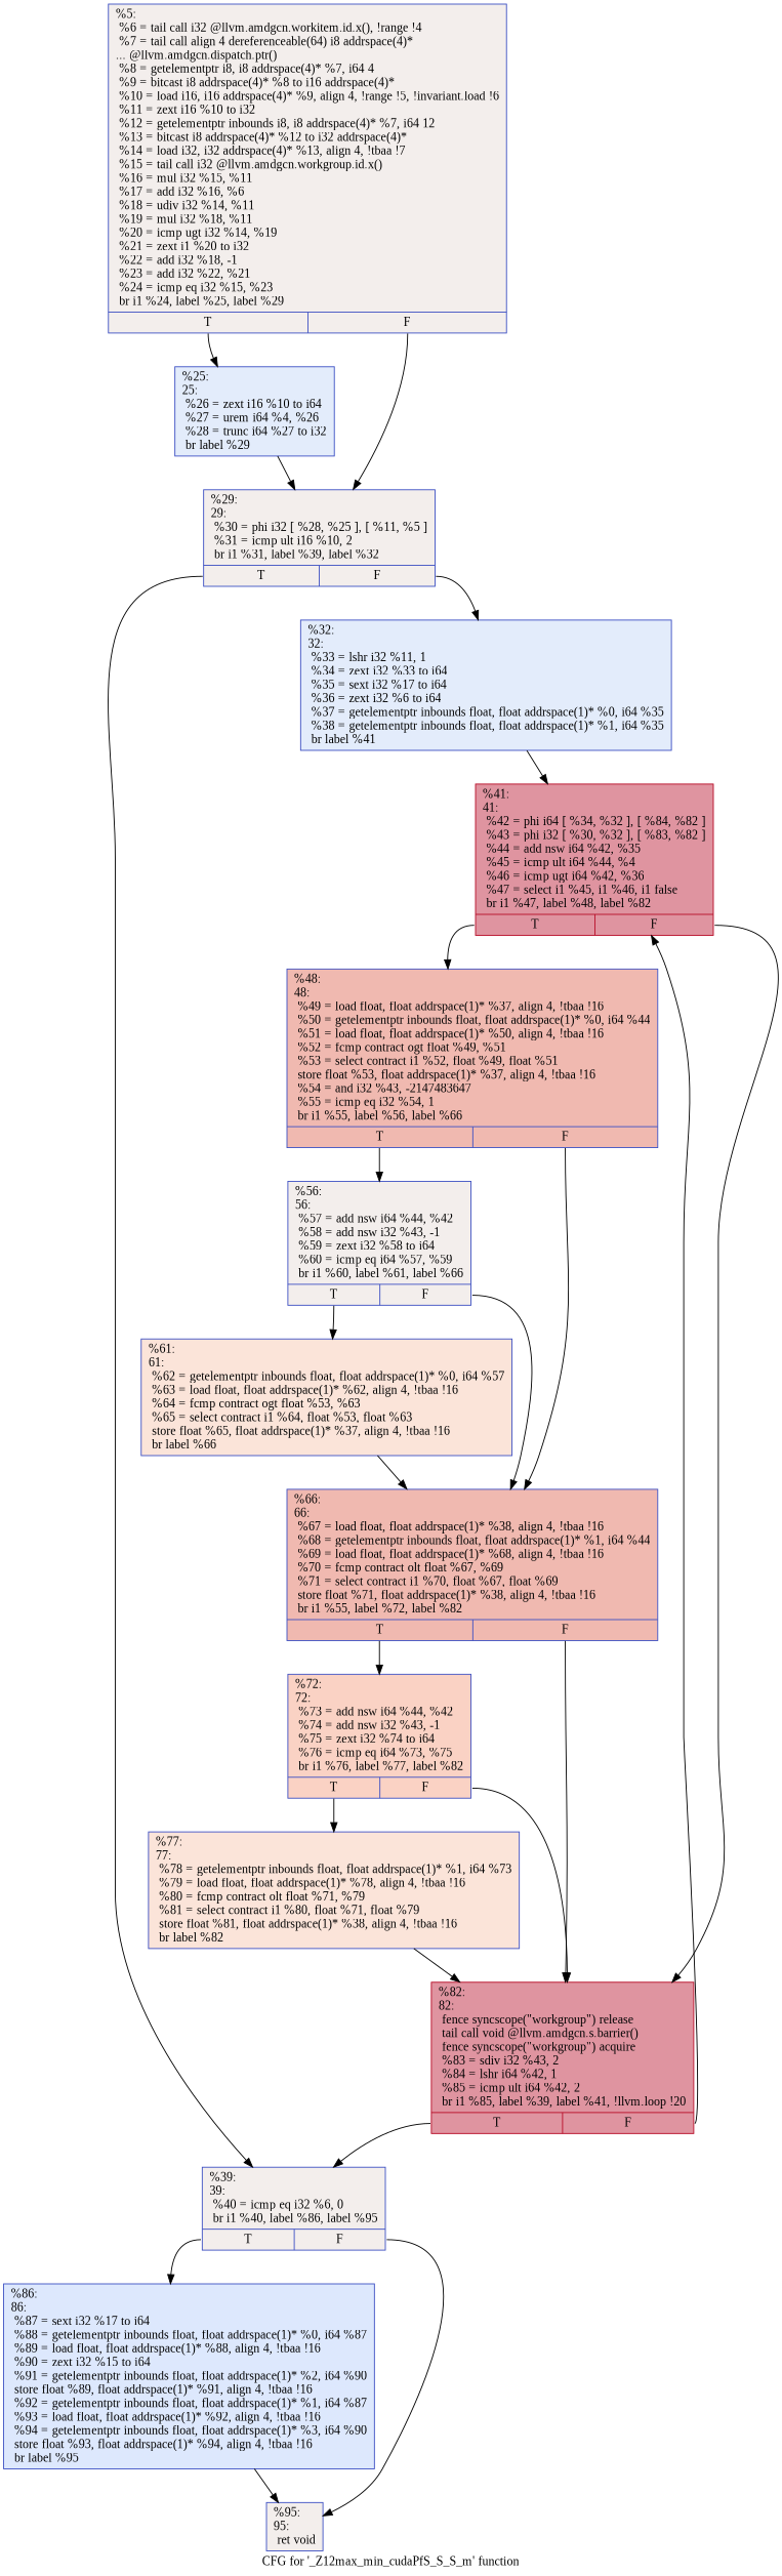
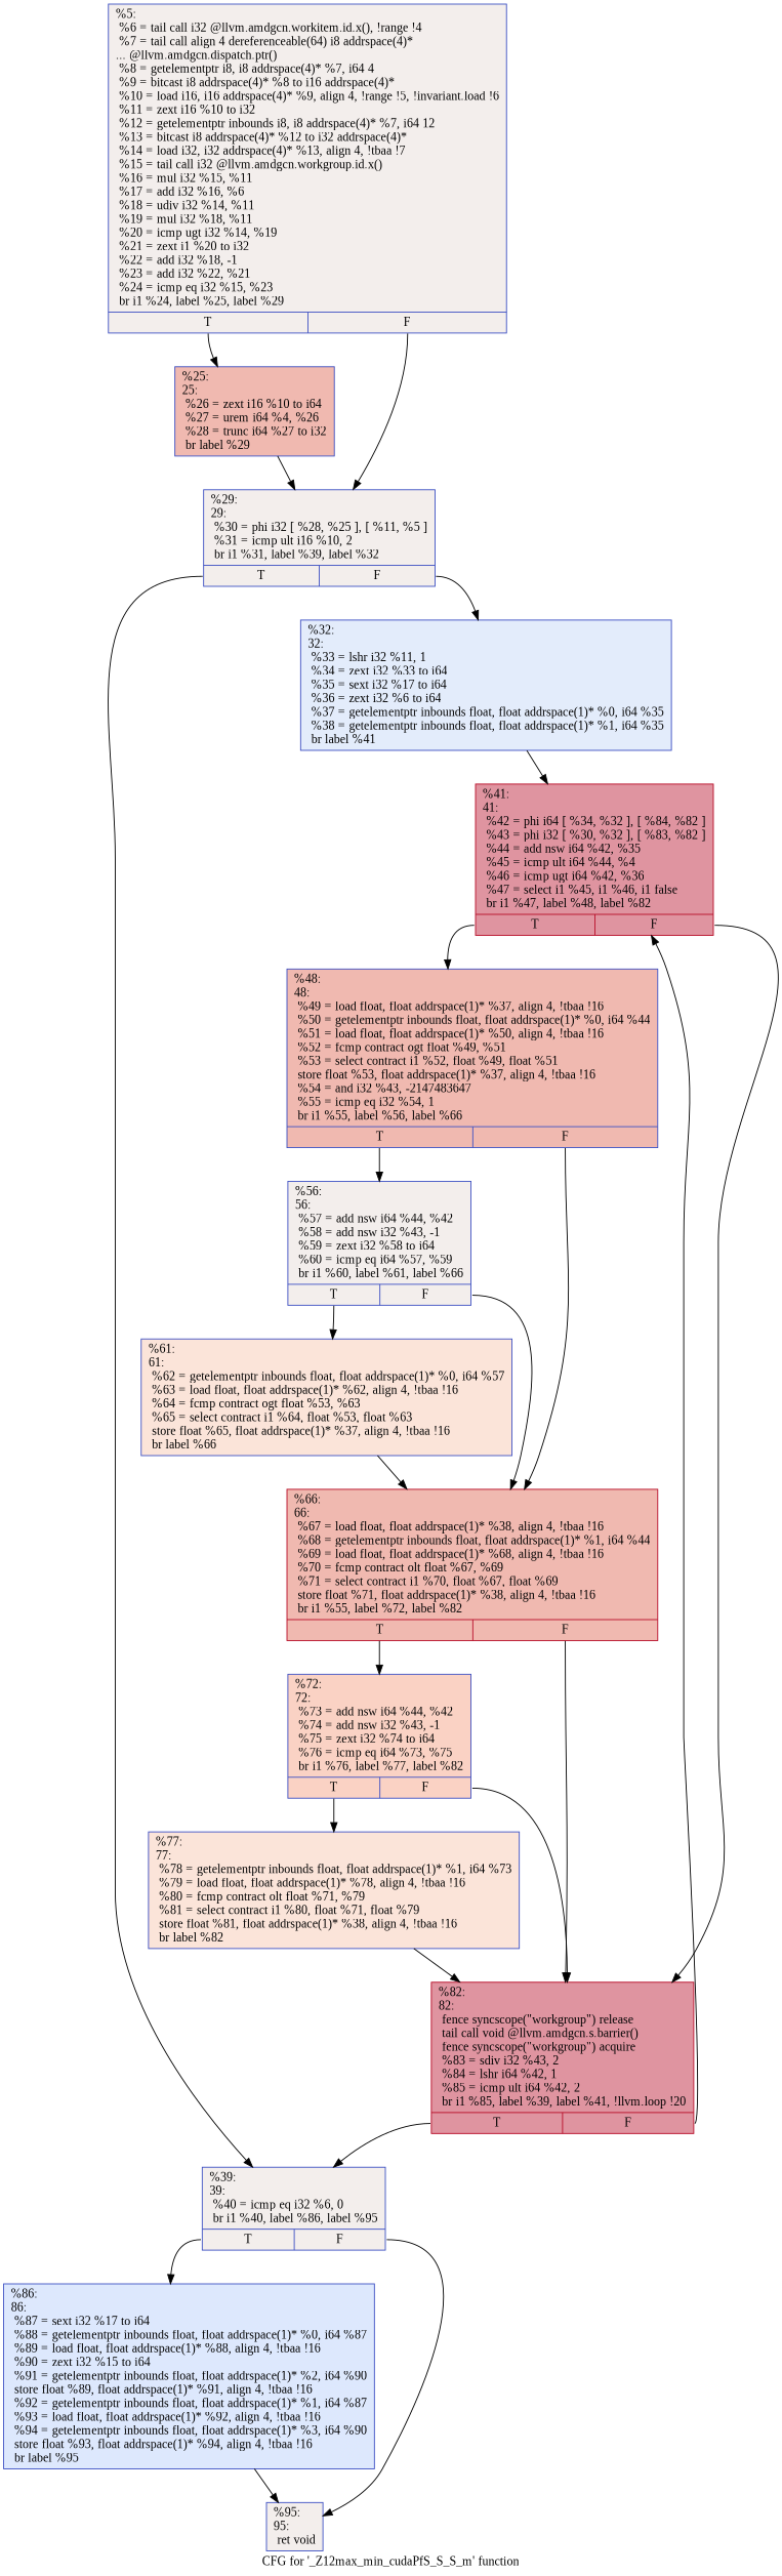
  digraph {
    fontname="Liberation Serif"
    label="CFG for '_Z12max_min_cudaPfS_S_S_m' function"
    node [color="#3d50c3ff" fillcolor="#e3d9d370" fontname="Liberation Serif" shape=record style=filled]
    edge [fontname="Liberation Serif" tailport=s0]
    n1 [label="{%5:\l  %6 = tail call i32 @llvm.amdgcn.workitem.id.x(), !range !4\l  %7 = tail call align 4 dereferenceable(64) i8 addrspace(4)*\l... @llvm.amdgcn.dispatch.ptr()\l  %8 = getelementptr i8, i8 addrspace(4)* %7, i64 4\l  %9 = bitcast i8 addrspace(4)* %8 to i16 addrspace(4)*\l  %10 = load i16, i16 addrspace(4)* %9, align 4, !range !5, !invariant.load !6\l  %11 = zext i16 %10 to i32\l  %12 = getelementptr inbounds i8, i8 addrspace(4)* %7, i64 12\l  %13 = bitcast i8 addrspace(4)* %12 to i32 addrspace(4)*\l  %14 = load i32, i32 addrspace(4)* %13, align 4, !tbaa !7\l  %15 = tail call i32 @llvm.amdgcn.workgroup.id.x()\l  %16 = mul i32 %15, %11\l  %17 = add i32 %16, %6\l  %18 = udiv i32 %14, %11\l  %19 = mul i32 %18, %11\l  %20 = icmp ugt i32 %14, %19\l  %21 = zext i1 %20 to i32\l  %22 = add i32 %18, -1\l  %23 = add i32 %22, %21\l  %24 = icmp eq i32 %15, %23\l  br i1 %24, label %25, label %29\l|{<s0>T|<s1>F}}"]
-   n2 [fillcolor="#bfd3f670" label="{%25:\l25:                                               \l  %26 = zext i16 %10 to i64\l  %27 = urem i64 %4, %26\l  %28 = trunc i64 %27 to i32\l  br label %29\l}"]
+   n2 [fillcolor="#de614d70" label="{%25:\l25:                                               \l  %26 = zext i16 %10 to i64\l  %27 = urem i64 %4, %26\l  %28 = trunc i64 %27 to i32\l  br label %29\l}"]
    n3 [label="{%29:\l29:                                               \l  %30 = phi i32 [ %28, %25 ], [ %11, %5 ]\l  %31 = icmp ult i16 %10, 2\l  br i1 %31, label %39, label %32\l|{<s0>T|<s1>F}}"]
    n4 [label="{%39:\l39:                                               \l  %40 = icmp eq i32 %6, 0\l  br i1 %40, label %86, label %95\l|{<s0>T|<s1>F}}"]
    n5 [fillcolor="#bfd3f670" label="{%32:\l32:                                               \l  %33 = lshr i32 %11, 1\l  %34 = zext i32 %33 to i64\l  %35 = sext i32 %17 to i64\l  %36 = zext i32 %6 to i64\l  %37 = getelementptr inbounds float, float addrspace(1)* %0, i64 %35\l  %38 = getelementptr inbounds float, float addrspace(1)* %1, i64 %35\l  br label %41\l}"]
    n6 [fillcolor="#b2ccfb70" label="{%86:\l86:                                               \l  %87 = sext i32 %17 to i64\l  %88 = getelementptr inbounds float, float addrspace(1)* %0, i64 %87\l  %89 = load float, float addrspace(1)* %88, align 4, !tbaa !16\l  %90 = zext i32 %15 to i64\l  %91 = getelementptr inbounds float, float addrspace(1)* %2, i64 %90\l  store float %89, float addrspace(1)* %91, align 4, !tbaa !16\l  %92 = getelementptr inbounds float, float addrspace(1)* %1, i64 %87\l  %93 = load float, float addrspace(1)* %92, align 4, !tbaa !16\l  %94 = getelementptr inbounds float, float addrspace(1)* %3, i64 %90\l  store float %93, float addrspace(1)* %94, align 4, !tbaa !16\l  br label %95\l}"]
    n7 [label="{%95:\l95:                                               \l  ret void\l}"]
    n8 [color="#b70d28ff" fillcolor="#b70d2870" label="{%41:\l41:                                               \l  %42 = phi i64 [ %34, %32 ], [ %84, %82 ]\l  %43 = phi i32 [ %30, %32 ], [ %83, %82 ]\l  %44 = add nsw i64 %42, %35\l  %45 = icmp ult i64 %44, %4\l  %46 = icmp ugt i64 %42, %36\l  %47 = select i1 %45, i1 %46, i1 false\l  br i1 %47, label %48, label %82\l|{<s0>T|<s1>F}}"]
    n9 [fillcolor="#de614d70" label="{%48:\l48:                                               \l  %49 = load float, float addrspace(1)* %37, align 4, !tbaa !16\l  %50 = getelementptr inbounds float, float addrspace(1)* %0, i64 %44\l  %51 = load float, float addrspace(1)* %50, align 4, !tbaa !16\l  %52 = fcmp contract ogt float %49, %51\l  %53 = select contract i1 %52, float %49, float %51\l  store float %53, float addrspace(1)* %37, align 4, !tbaa !16\l  %54 = and i32 %43, -2147483647\l  %55 = icmp eq i32 %54, 1\l  br i1 %55, label %56, label %66\l|{<s0>T|<s1>F}}"]
    n10 [color="#b70d28ff" fillcolor="#b70d2870" label="{%82:\l82:                                               \l  fence syncscope(\"workgroup\") release\l  tail call void @llvm.amdgcn.s.barrier()\l  fence syncscope(\"workgroup\") acquire\l  %83 = sdiv i32 %43, 2\l  %84 = lshr i64 %42, 1\l  %85 = icmp ult i64 %42, 2\l  br i1 %85, label %39, label %41, !llvm.loop !20\l|{<s0>T|<s1>F}}"]
    n11 [label="{%56:\l56:                                               \l  %57 = add nsw i64 %44, %42\l  %58 = add nsw i32 %43, -1\l  %59 = zext i32 %58 to i64\l  %60 = icmp eq i64 %57, %59\l  br i1 %60, label %61, label %66\l|{<s0>T|<s1>F}}"]
-   n12 [fillcolor="#de614d70" label="{%66:\l66:                                               \l  %67 = load float, float addrspace(1)* %38, align 4, !tbaa !16\l  %68 = getelementptr inbounds float, float addrspace(1)* %1, i64 %44\l  %69 = load float, float addrspace(1)* %68, align 4, !tbaa !16\l  %70 = fcmp contract olt float %67, %69\l  %71 = select contract i1 %70, float %67, float %69\l  store float %71, float addrspace(1)* %38, align 4, !tbaa !16\l  br i1 %55, label %72, label %82\l|{<s0>T|<s1>F}}"]
+   n12 [color="#b70d28ff" fillcolor="#de614d70" label="{%66:\l66:                                               \l  %67 = load float, float addrspace(1)* %38, align 4, !tbaa !16\l  %68 = getelementptr inbounds float, float addrspace(1)* %1, i64 %44\l  %69 = load float, float addrspace(1)* %68, align 4, !tbaa !16\l  %70 = fcmp contract olt float %67, %69\l  %71 = select contract i1 %70, float %67, float %69\l  store float %71, float addrspace(1)* %38, align 4, !tbaa !16\l  br i1 %55, label %72, label %82\l|{<s0>T|<s1>F}}"]
    n13 [fillcolor="#f5c1a970" label="{%61:\l61:                                               \l  %62 = getelementptr inbounds float, float addrspace(1)* %0, i64 %57\l  %63 = load float, float addrspace(1)* %62, align 4, !tbaa !16\l  %64 = fcmp contract ogt float %53, %63\l  %65 = select contract i1 %64, float %53, float %63\l  store float %65, float addrspace(1)* %37, align 4, !tbaa !16\l  br label %66\l}"]
    n14 [fillcolor="#f4987a70" label="{%72:\l72:                                               \l  %73 = add nsw i64 %44, %42\l  %74 = add nsw i32 %43, -1\l  %75 = zext i32 %74 to i64\l  %76 = icmp eq i64 %73, %75\l  br i1 %76, label %77, label %82\l|{<s0>T|<s1>F}}"]
    n15 [fillcolor="#f5c1a970" label="{%77:\l77:                                               \l  %78 = getelementptr inbounds float, float addrspace(1)* %1, i64 %73\l  %79 = load float, float addrspace(1)* %78, align 4, !tbaa !16\l  %80 = fcmp contract olt float %71, %79\l  %81 = select contract i1 %80, float %71, float %79\l  store float %81, float addrspace(1)* %38, align 4, !tbaa !16\l  br label %82\l}"]
    n1 -> n2
    n1 -> n3 [tailport=s1]
    n2 -> n3
    n3 -> n4
    n3 -> n5 [tailport=s1]
    n4 -> n6
    n4 -> n7 [tailport=s1]
    n5 -> n8
    n6 -> n7
    n8 -> n9
    n8 -> n10 [tailport=s1]
    n9 -> n11
    n9 -> n12 [tailport=s1]
    n10 -> n4
    n10 -> n8 [tailport=s1]
    n11 -> n12 [tailport=s1]
    n11 -> n13
    n12 -> n10 [tailport=s1]
    n12 -> n14
    n13 -> n12
    n14 -> n10 [tailport=s1]
    n14 -> n15
    n15 -> n10
  }
